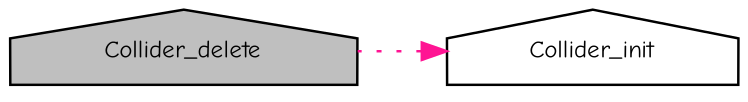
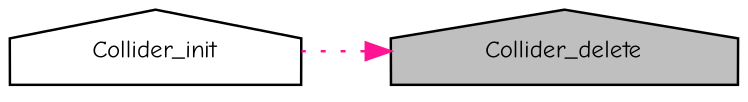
  digraph {
    rankdir=RL
    fontname="Comic Neue"
    node [color=black fontname="Comic Neue" fontsize=10 shape=house style=filled]
    n1 [fillcolor=grey75 fontcolor=black height=0.2 label=Collider_delete width=0.4]
    n2 [fillcolor=white height=0.2 label=Collider_init width=0.4]
-   n2 -> n1 [color=deeppink dir=back fontname="Comic Neue" fontsize=10 labelfontname=Helvetica labelfontsize=10 style=dotted]
+   n1 -> n2 [color=deeppink dir=back fontname="Comic Neue" fontsize=10 labelfontname=Helvetica labelfontsize=10 style=dotted]
  }
